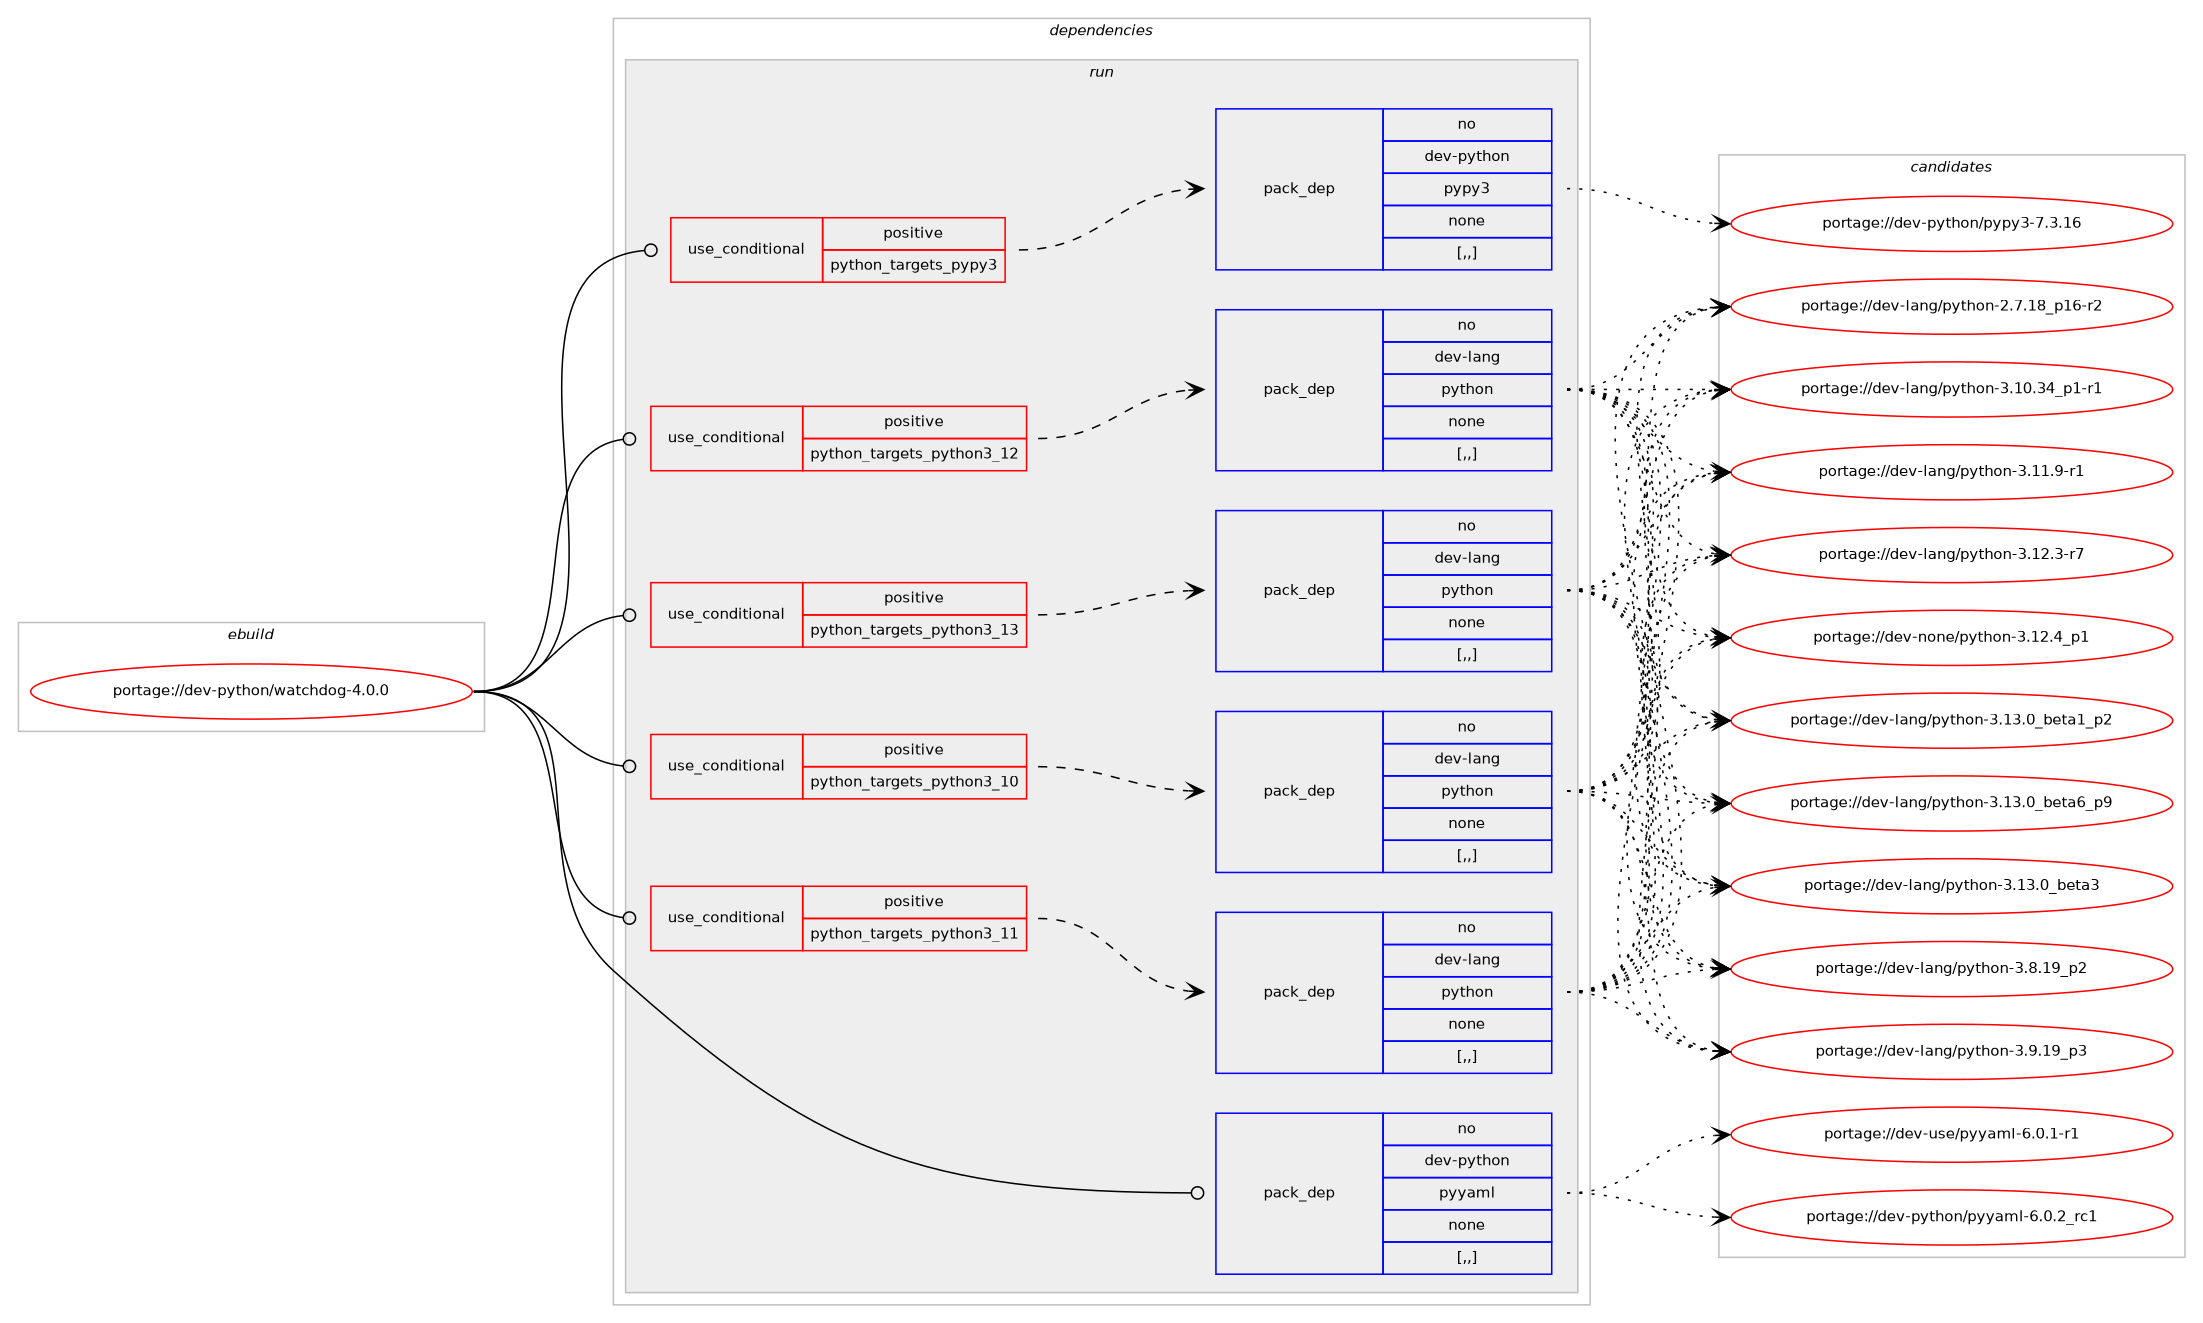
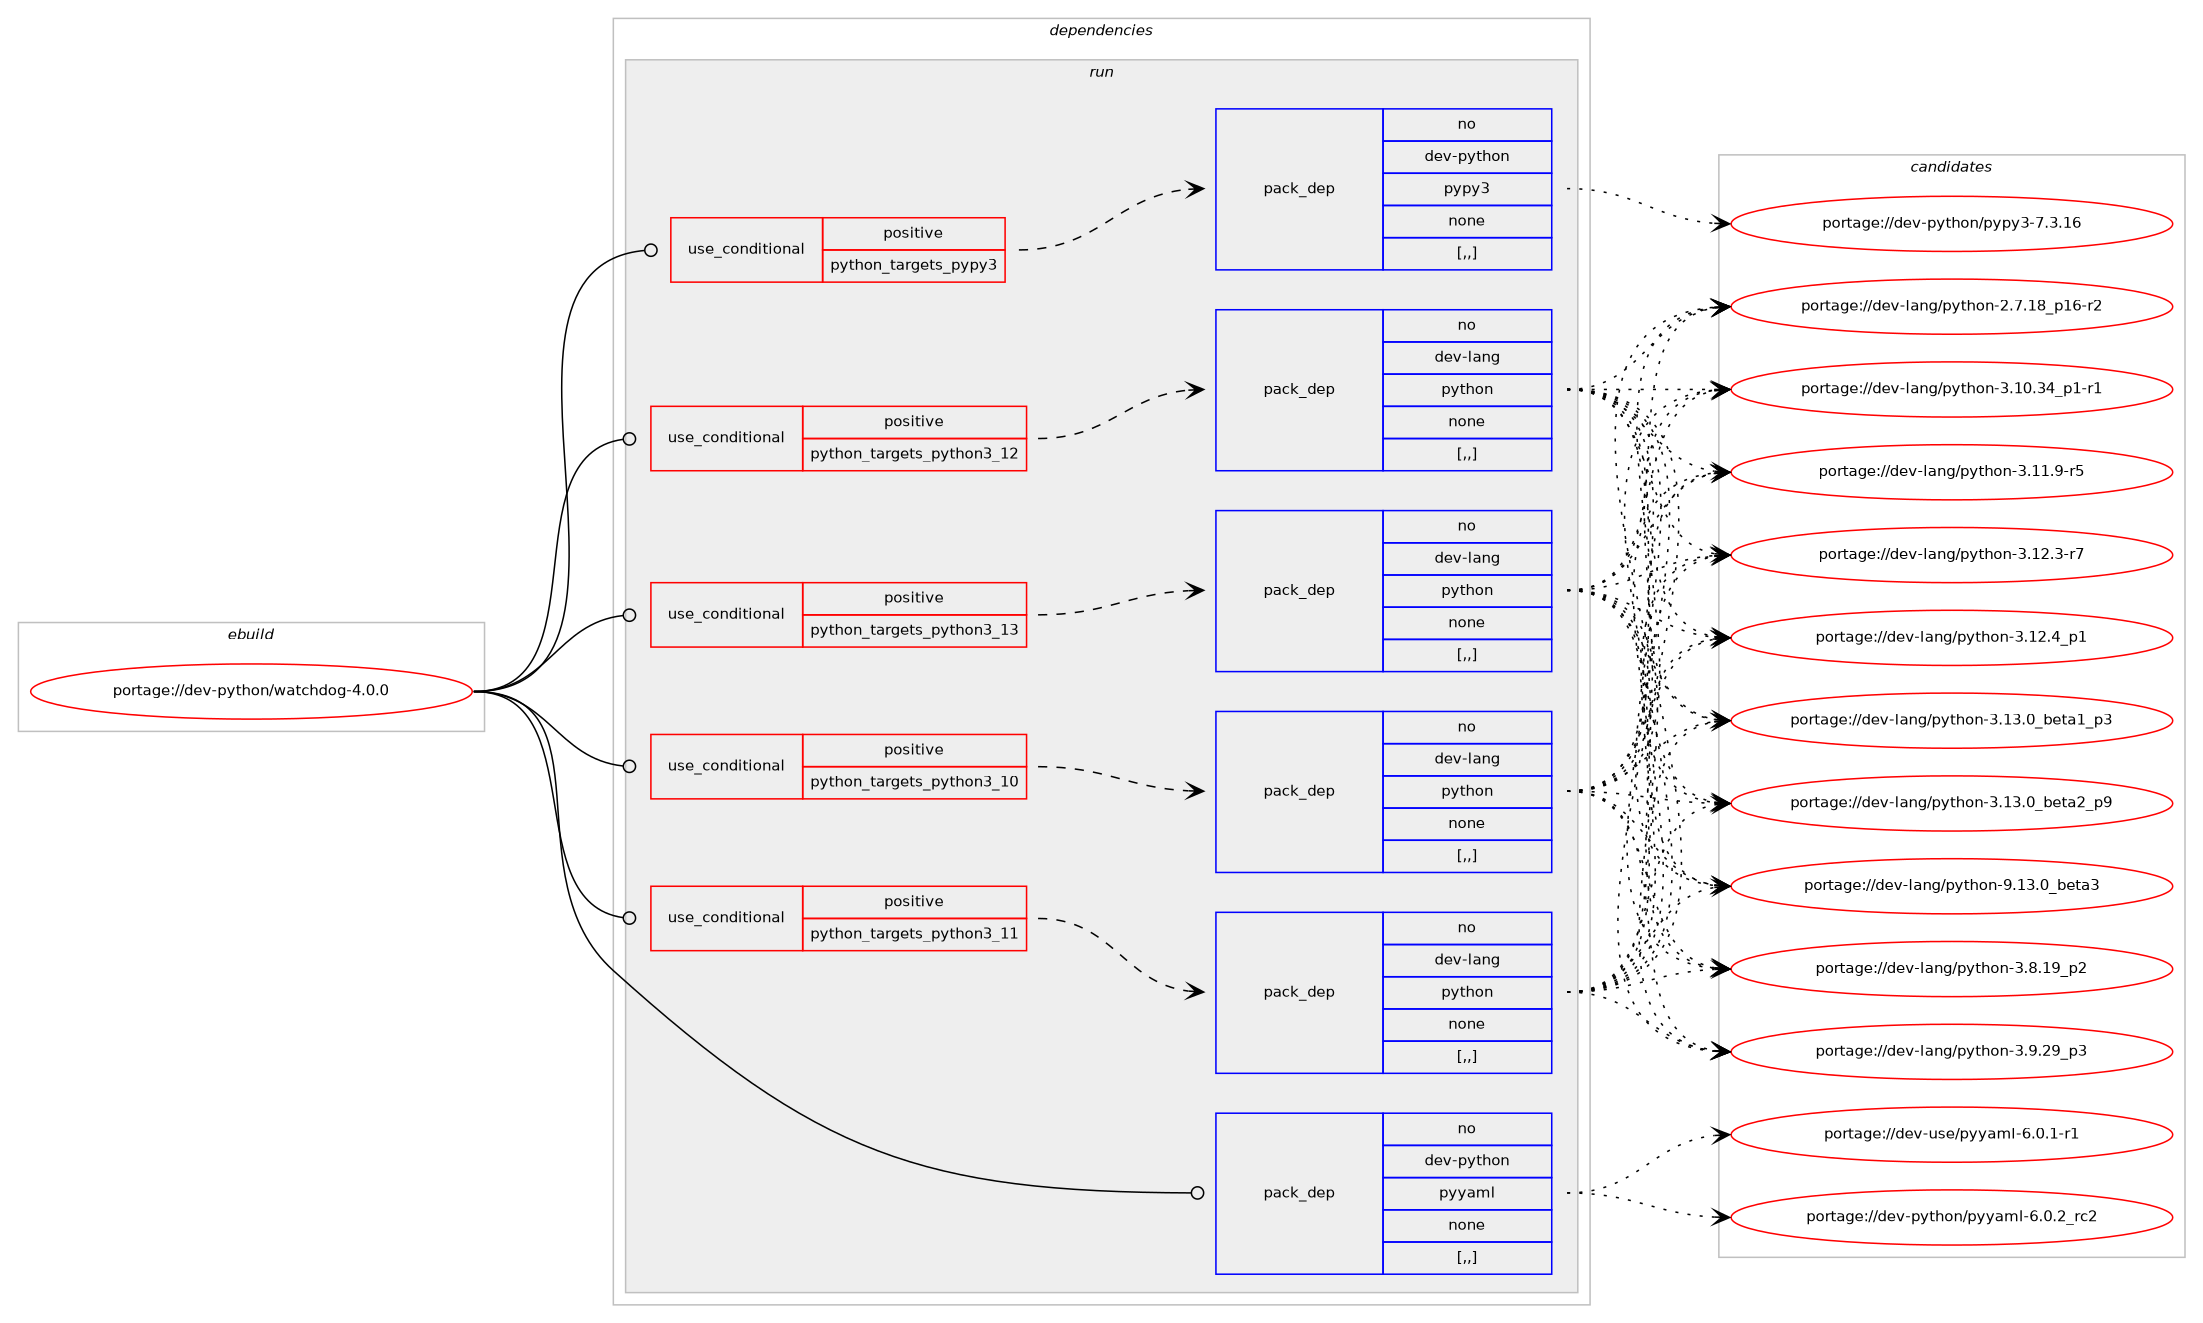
  digraph {
    compound=true
    concentrate=true
    fontname=Helvetica
    fontsize=10
    newrank=true
    rankdir=LR
    ranksep=1.5
    node [color=red fontname=Helvetica fontsize=10]
    edge [arrowhead=vee headport=w style=dotted tailport=e weight=100]
    n1 [label="portage://dev-python/watchdog-4.0.0" width=4]
    n2 [color=blue label=<<TABLE BORDER="0" CELLBORDER="1" CELLSPACING="0" CELLPADDING="4" WIDTH="220"><TR><TD ROWSPAN="6" CELLPADDING="30">pack_dep</TD></TR><TR><TD WIDTH="110">no</TD></TR><TR><TD>dev-python</TD></TR><TR><TD>pypy3</TD></TR><TR><TD>none</TD></TR><TR><TD>[,,]</TD></TR></TABLE>> shape=none]
    n3 [label=<<TABLE BORDER="0" CELLBORDER="1" CELLSPACING="0" CELLPADDING="4"><TR><TD ROWSPAN="3" CELLPADDING="10">use_conditional</TD></TR><TR><TD>positive</TD></TR><TR><TD>python_targets_pypy3</TD></TR></TABLE>> shape=none]
    n4 [color=blue label=<<TABLE BORDER="0" CELLBORDER="1" CELLSPACING="0" CELLPADDING="4" WIDTH="220"><TR><TD ROWSPAN="6" CELLPADDING="30">pack_dep</TD></TR><TR><TD WIDTH="110">no</TD></TR><TR><TD>dev-lang</TD></TR><TR><TD>python</TD></TR><TR><TD>none</TD></TR><TR><TD>[,,]</TD></TR></TABLE>> shape=none]
    n5 [label=<<TABLE BORDER="0" CELLBORDER="1" CELLSPACING="0" CELLPADDING="4"><TR><TD ROWSPAN="3" CELLPADDING="10">use_conditional</TD></TR><TR><TD>positive</TD></TR><TR><TD>python_targets_python3_10</TD></TR></TABLE>> shape=none]
    n6 [color=blue label=<<TABLE BORDER="0" CELLBORDER="1" CELLSPACING="0" CELLPADDING="4" WIDTH="220"><TR><TD ROWSPAN="6" CELLPADDING="30">pack_dep</TD></TR><TR><TD WIDTH="110">no</TD></TR><TR><TD>dev-lang</TD></TR><TR><TD>python</TD></TR><TR><TD>none</TD></TR><TR><TD>[,,]</TD></TR></TABLE>> shape=none]
    n7 [label=<<TABLE BORDER="0" CELLBORDER="1" CELLSPACING="0" CELLPADDING="4"><TR><TD ROWSPAN="3" CELLPADDING="10">use_conditional</TD></TR><TR><TD>positive</TD></TR><TR><TD>python_targets_python3_11</TD></TR></TABLE>> shape=none]
    n8 [color=blue label=<<TABLE BORDER="0" CELLBORDER="1" CELLSPACING="0" CELLPADDING="4" WIDTH="220"><TR><TD ROWSPAN="6" CELLPADDING="30">pack_dep</TD></TR><TR><TD WIDTH="110">no</TD></TR><TR><TD>dev-lang</TD></TR><TR><TD>python</TD></TR><TR><TD>none</TD></TR><TR><TD>[,,]</TD></TR></TABLE>> shape=none]
    n9 [label=<<TABLE BORDER="0" CELLBORDER="1" CELLSPACING="0" CELLPADDING="4"><TR><TD ROWSPAN="3" CELLPADDING="10">use_conditional</TD></TR><TR><TD>positive</TD></TR><TR><TD>python_targets_python3_12</TD></TR></TABLE>> shape=none]
    n10 [color=blue label=<<TABLE BORDER="0" CELLBORDER="1" CELLSPACING="0" CELLPADDING="4" WIDTH="220"><TR><TD ROWSPAN="6" CELLPADDING="30">pack_dep</TD></TR><TR><TD WIDTH="110">no</TD></TR><TR><TD>dev-lang</TD></TR><TR><TD>python</TD></TR><TR><TD>none</TD></TR><TR><TD>[,,]</TD></TR></TABLE>> shape=none]
    n11 [label=<<TABLE BORDER="0" CELLBORDER="1" CELLSPACING="0" CELLPADDING="4"><TR><TD ROWSPAN="3" CELLPADDING="10">use_conditional</TD></TR><TR><TD>positive</TD></TR><TR><TD>python_targets_python3_13</TD></TR></TABLE>> shape=none]
    n12 [color=blue label=<<TABLE BORDER="0" CELLBORDER="1" CELLSPACING="0" CELLPADDING="4" WIDTH="220"><TR><TD ROWSPAN="6" CELLPADDING="30">pack_dep</TD></TR><TR><TD WIDTH="110">no</TD></TR><TR><TD>dev-python</TD></TR><TR><TD>pyyaml</TD></TR><TR><TD>none</TD></TR><TR><TD>[,,]</TD></TR></TABLE>> shape=none]
    n13 [label="portage://dev-python/pypy3-7.3.16" width=4]
    n14 [label="portage://dev-lang/python-2.7.18_p16-r2" width=4]
    n15 [label="portage://dev-lang/python-3.10.34_p1-r1" width=4]
-   n16 [label="portage://dev-lang/python-3.11.9-r1" width=4]
+   n16 [label="portage://dev-lang/python-3.11.9-r5" width=4]
    n17 [label="portage://dev-lang/python-3.12.3-r7" width=4]
-   n18 [label="portage://dev-none/python-3.12.4_p1" width=4]
-   n19 [label="portage://dev-lang/python-3.13.0_beta1_p2" width=4]
-   n20 [label="portage://dev-lang/python-3.13.0_beta6_p9" width=4]
-   n21 [label="portage://dev-lang/python-3.13.0_beta3" width=4]
+   n18 [label="portage://dev-lang/python-3.12.4_p1" width=4]
+   n19 [label="portage://dev-lang/python-3.13.0_beta1_p3" width=4]
+   n20 [label="portage://dev-lang/python-3.13.0_beta2_p9" width=4]
+   n21 [label="portage://dev-lang/python-9.13.0_beta3" width=4]
    n22 [label="portage://dev-lang/python-3.8.19_p2" width=4]
-   n23 [label="portage://dev-lang/python-3.9.19_p3" width=4]
+   n23 [label="portage://dev-lang/python-3.9.29_p3" width=4]
    n24 [label="portage://dev-use/pyyaml-6.0.1-r1" width=4]
-   n25 [label="portage://dev-python/pyyaml-6.0.2_rc1" width=4]
+   n25 [label="portage://dev-python/pyyaml-6.0.2_rc2" width=4]
    subgraph cluster_1 {
      color=gray
      label=<<i>ebuild</i>>
      n1
    }
    subgraph cluster_2 {
      color=gray
      label=<<i>dependencies</i>>
      subgraph cluster_3 {
        color=gray
        fillcolor="#eeeeee"
        label=<<i>compile</i>>
        style=filled
      }
      subgraph cluster_4 {
        color=gray
        fillcolor="#eeeeee"
        label=<<i>compile and run</i>>
        style=filled
      }
      subgraph cluster_5 {
        color=gray
        fillcolor="#eeeeee"
        label=<<i>run</i>>
        style=filled
        subgraph sub_6 {
          color=gray
          fillcolor="#eeeeee"
          label=<<i>run</i>>
          style=filled
          n3
          subgraph sub_7 {
            color=gray
            fillcolor="#eeeeee"
            label=<<i>run</i>>
            style=filled
            n2
          }
        }
        subgraph sub_8 {
          color=gray
          fillcolor="#eeeeee"
          label=<<i>run</i>>
          style=filled
          n5
          subgraph sub_9 {
            color=gray
            fillcolor="#eeeeee"
            label=<<i>run</i>>
            style=filled
            n4
          }
        }
        subgraph sub_10 {
          color=gray
          fillcolor="#eeeeee"
          label=<<i>run</i>>
          style=filled
          n7
          subgraph sub_11 {
            color=gray
            fillcolor="#eeeeee"
            label=<<i>run</i>>
            style=filled
            n6
          }
        }
        subgraph sub_12 {
          color=gray
          fillcolor="#eeeeee"
          label=<<i>run</i>>
          style=filled
          n9
          subgraph sub_13 {
            color=gray
            fillcolor="#eeeeee"
            label=<<i>run</i>>
            style=filled
            n8
          }
        }
        subgraph sub_14 {
          color=gray
          fillcolor="#eeeeee"
          label=<<i>run</i>>
          style=filled
          n11
          subgraph sub_15 {
            color=gray
            fillcolor="#eeeeee"
            label=<<i>run</i>>
            style=filled
            n10
          }
        }
        subgraph sub_16 {
          color=gray
          fillcolor="#eeeeee"
          label=<<i>run</i>>
          style=filled
          n12
        }
      }
    }
    subgraph cluster_17 {
      color=gray
      label=<<i>candidates</i>>
      rank=same
      subgraph sub_18 {
        color=black
        label=<<i>candidates</i>>
        nodesep=1
        rank=same
        n13
      }
      subgraph sub_19 {
        color=black
        label=<<i>candidates</i>>
        nodesep=1
        rank=same
        n14
        n15
        n16
        n17
        n18
        n19
        n20
        n21
        n22
        n23
      }
      subgraph sub_20 {
        color=black
        label=<<i>candidates</i>>
        nodesep=1
        rank=same
        n14
        n15
        n16
        n17
        n18
        n19
        n20
        n21
        n22
        n23
      }
      subgraph sub_21 {
        color=black
        label=<<i>candidates</i>>
        nodesep=1
        rank=same
        n14
        n15
        n16
        n17
        n18
        n19
        n20
        n21
        n22
        n23
      }
      subgraph sub_22 {
        color=black
        label=<<i>candidates</i>>
        nodesep=1
        rank=same
        n14
        n15
        n16
        n17
        n18
        n19
        n20
        n21
        n22
        n23
      }
      subgraph sub_23 {
        color=black
        label=<<i>candidates</i>>
        nodesep=1
        rank=same
        n24
        n25
      }
    }
    n1 -> n3 [arrowhead=odot style=solid weight=20]
    n1 -> n5 [arrowhead=odot style=solid weight=20]
    n1 -> n7 [arrowhead=odot style=solid weight=20]
    n1 -> n9 [arrowhead=odot style=solid weight=20]
    n1 -> n11 [arrowhead=odot style=solid weight=20]
    n1 -> n12 [arrowhead=odot style=solid weight=20]
    n2 -> n13
    n3 -> n2 [style=dashed weight=20]
    n4 -> n14
    n4 -> n15
    n4 -> n16
    n4 -> n17
    n4 -> n18
    n4 -> n19
    n4 -> n20
    n4 -> n21
    n4 -> n22
    n4 -> n23
    n5 -> n4 [style=dashed weight=20]
    n6 -> n14
    n6 -> n15
    n6 -> n16
    n6 -> n17
    n6 -> n18
    n6 -> n19
    n6 -> n20
    n6 -> n21
    n6 -> n22
    n6 -> n23
    n7 -> n6 [style=dashed weight=20]
    n8 -> n14
    n8 -> n15
    n8 -> n16
    n8 -> n17
    n8 -> n18
    n8 -> n19
    n8 -> n20
    n8 -> n21
    n8 -> n22
    n8 -> n23
    n9 -> n8 [style=dashed weight=20]
    n10 -> n14
    n10 -> n15
    n10 -> n16
    n10 -> n17
    n10 -> n18
    n10 -> n19
    n10 -> n20
    n10 -> n21
    n10 -> n22
    n10 -> n23
    n11 -> n10 [style=dashed weight=20]
    n12 -> n24
    n12 -> n25
  }
